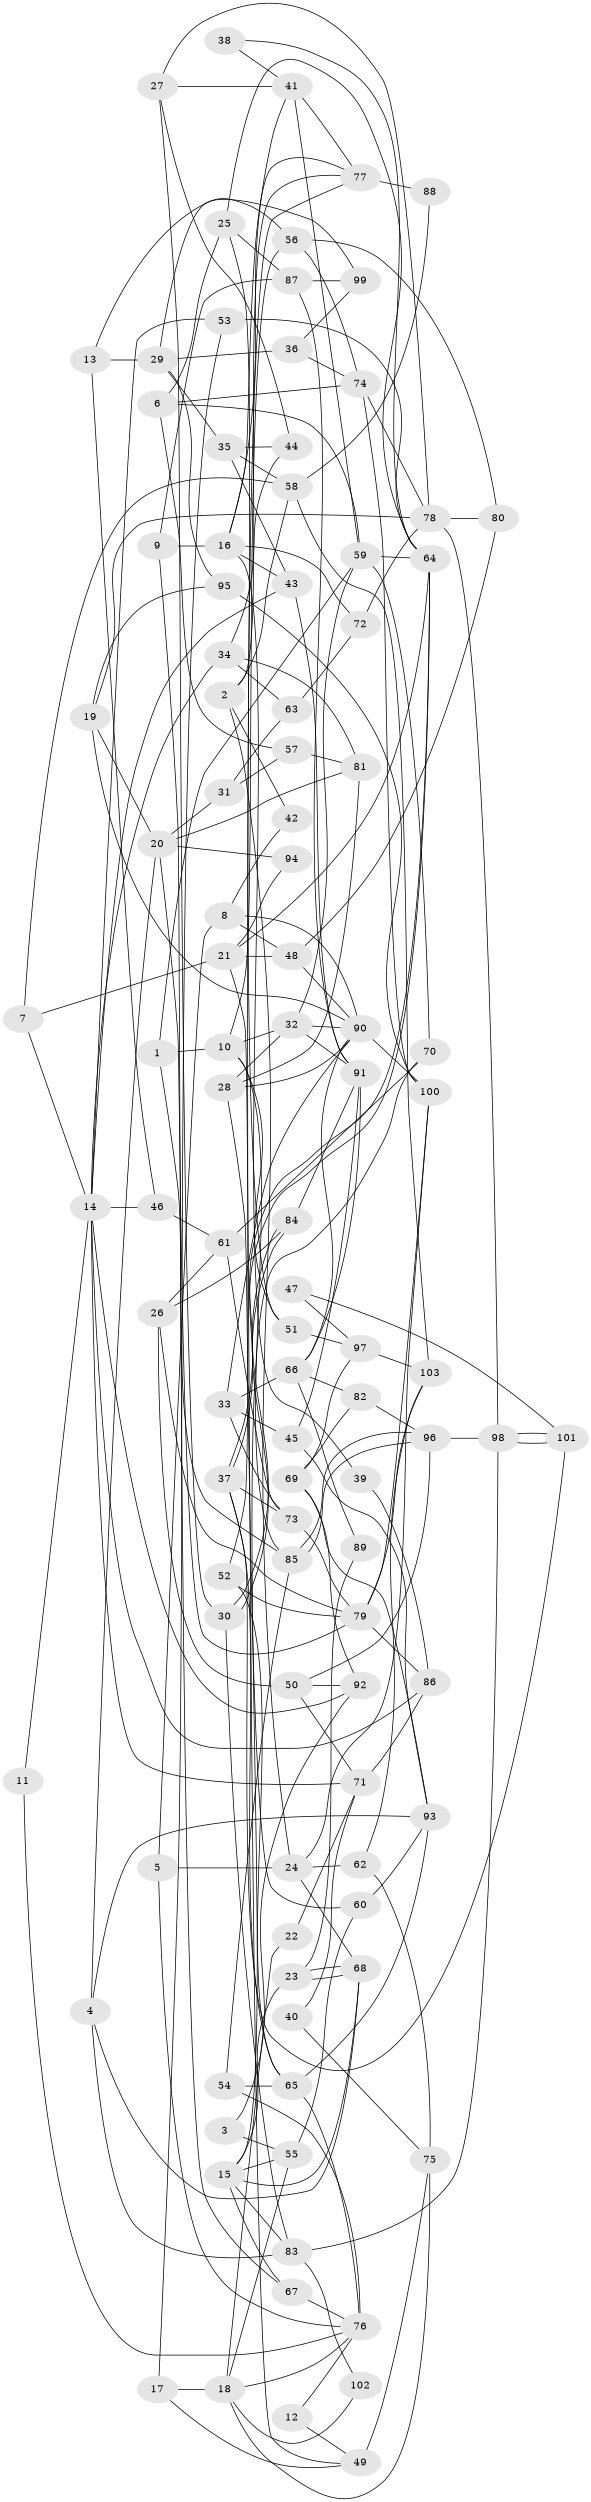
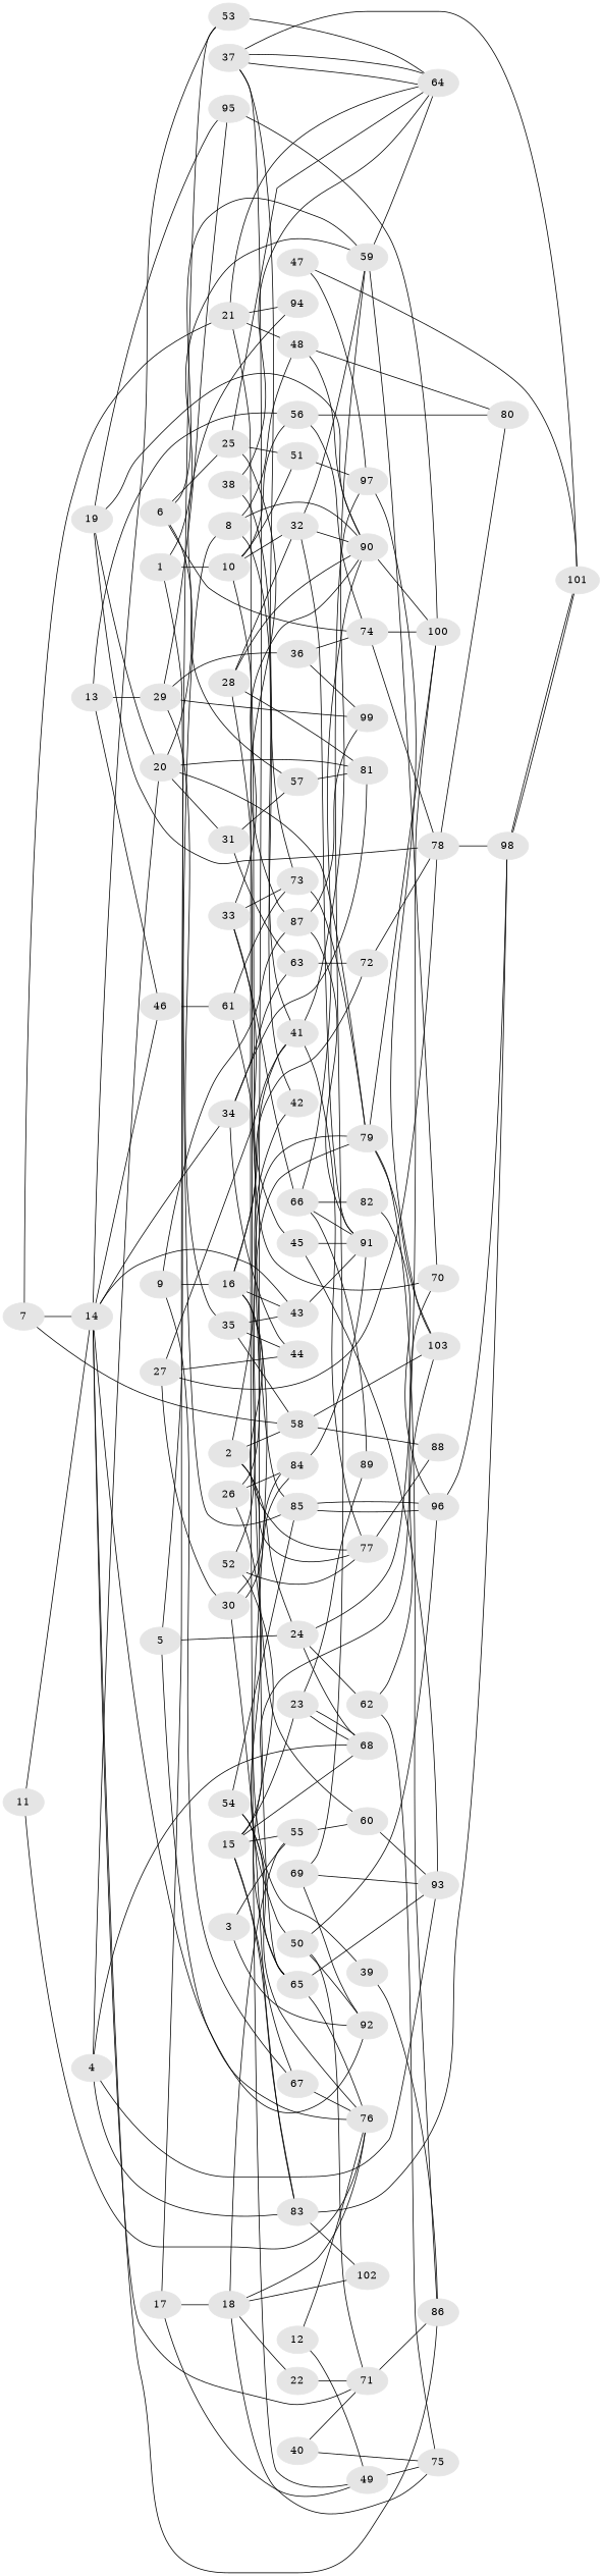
  graph {
    rankdir=LR
    node [color=gray90 style=filled]
    1
    10
    59
    85
    32
    51
    56
    70
    64
    96
    2
    24
    42
    58
    77
    68
    62
    100
    88
    103
    3
    55
    92
    60
    4
    20
    83
    93
    31
    79
    81
    94
    102
    98
    5
    8
    76
    48
    90
    6
    25
    57
    74
    87
    78
    7
    14
    21
    46
    34
    43
    53
    71
    86
    49
    80
    9
    16
    67
    39
    41
    72
    99
    91
    97
    11
    12
    75
    13
    29
    95
    35
    36
    61
    44
    63
    15
    23
    89
    17
    18
    22
    19
    26
    50
    84
    73
    27
    30
    28
    33
    45
    66
    82
    37
    65
    101
    38
    40
    47
    52
    54
    69
    1 -- 10
    1 -- 59
    1 -- 85
    10 -- 85
    10 -- 32
    10 -- 51
    10 -- 56
    59 -- 70
    59 -- 64
    85 -- 96
    85 -- 96
    32 -- 59
    32 -- 90
    32 -- 91
    51 -- 97
    56 -- 74
    56 -- 80
    96 -- 98
    2 -- 24
    2 -- 42
    2 -- 58
    2 -- 77
    24 -- 68
    24 -- 62
    24 -- 100
    58 -- 88
    58 -- 103
    77 -- 88
    62 -- 103
    62 -- 75
    3 -- 55
    3 -- 92
    55 -- 60
    60 -- 93
    4 -- 68
    4 -- 20
    4 -- 83
    4 -- 93
    20 -- 31
    20 -- 79
    20 -- 81
    20 -- 94
    83 -- 102
    83 -- 98
    31 -- 57
    31 -- 63
    79 -- 100
    79 -- 103
    79 -- 86
    98 -- 101
    98 -- 101
    5 -- 24
    5 -- 8
    5 -- 76
    8 -- 42
    8 -- 48
    8 -- 90
    48 -- 90
    48 -- 80
    90 -- 100
    6 -- 59
    6 -- 25
    6 -- 57
    6 -- 74
    25 -- 51
    25 -- 64
    25 -- 87
    57 -- 81
    74 -- 100
    74 -- 78
    87 -- 99
    87 -- 91
    78 -- 98
    78 -- 80
    7 -- 58
    7 -- 14
    7 -- 21
    14 -- 92
    14 -- 46
    14 -- 34
    14 -- 43
    14 -- 53
    14 -- 71
    14 -- 86
    21 -- 64
    21 -- 94
    21 -- 48
    21 -- 49
    46 -- 61
    34 -- 81
    34 -- 44
    34 -- 63
    43 -- 91
    53 -- 64
    71 -- 86
    49 -- 75
    9 -- 87
    9 -- 16
    9 -- 67
    16 -- 77
    16 -- 43
    16 -- 39
    16 -- 41
    16 -- 72
    67 -- 76
    39 -- 86
    41 -- 59
    41 -- 77
    72 -- 78
    97 -- 103
    11 -- 76
    11 -- 14
    12 -- 76
    12 -- 49
    13 -- 56
    13 -- 46
    13 -- 29
    29 -- 99
    29 -- 95
    29 -- 35
    29 -- 36
    95 -- 100
    35 -- 58
    35 -- 43
    35 -- 44
    36 -- 74
    36 -- 99
    61 -- 70
    61 -- 73
    63 -- 72
    15 -- 70
    15 -- 68
    15 -- 55
    15 -- 83
    15 -- 67
    15 -- 23
    23 -- 68
    23 -- 68
    23 -- 89
    17 -- 53
    17 -- 49
    17 -- 18
    18 -- 55
    18 -- 102
    18 -- 76
    18 -- 75
    18 -- 22
    22 -- 71
    19 -- 20
    19 -- 90
    19 -- 78
    19 -- 95
    26 -- 79
-   26 -- 61
    26 -- 50
    26 -- 84
    50 -- 96
    50 -- 92
    50 -- 71
    84 -- 91
    73 -- 79
    27 -- 78
    27 -- 41
    27 -- 44
    27 -- 30
    30 -- 83
    30 -- 84
    30 -- 84
    28 -- 32
    28 -- 60
    28 -- 81
    28 -- 90
    33 -- 90
    33 -- 73
    33 -- 45
    33 -- 66
    45 -- 93
    45 -- 91
    66 -- 90
    66 -- 91
    66 -- 89
    66 -- 82
    82 -- 96
    37 -- 64
    37 -- 64
    37 -- 73
    37 -- 65
    37 -- 101
    65 -- 93
    65 -- 76
    38 -- 64
    38 -- 41
    40 -- 71
    40 -- 75
    47 -- 97
    47 -- 101
    52 -- 77
    52 -- 79
    52 -- 65
    54 -- 85
    54 -- 76
    54 -- 65
    69 -- 92
    69 -- 93
    69 -- 97
-   69 -- 82
  }
